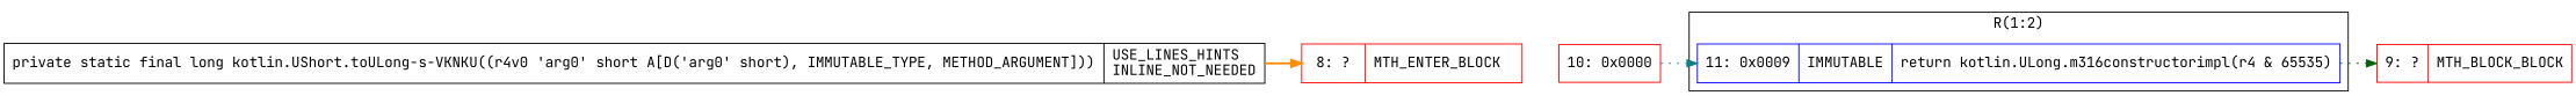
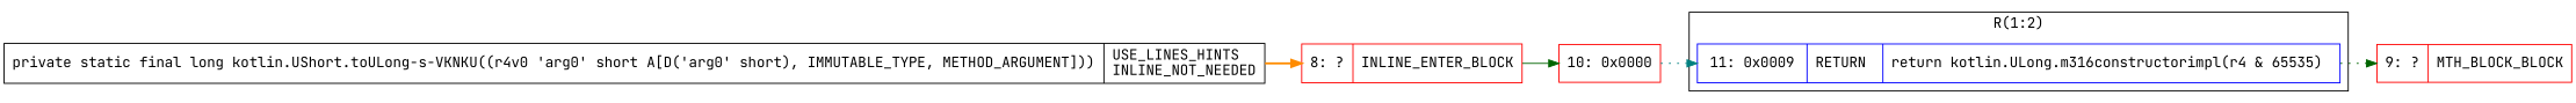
  digraph {
    fontname="JetBrains Mono"
    rankdir=LR
    node [color=red fontname="JetBrains Mono" shape=record]
    edge [color=darkgreen fontname="JetBrains Mono" style=dotted]
-   n1 [color=blue label="{11\:\ 0x0009|IMMUTABLE\l|return kotlin.ULong.m316constructorimpl(r4 & 65535)\l}"]
+   n1 [color=blue label="{11\:\ 0x0009|RETURN\l|return kotlin.ULong.m316constructorimpl(r4 & 65535)\l}"]
    n2 [label="{9\:\ ?|MTH_BLOCK_BLOCK\l}"]
-   n3 [label="{8\:\ ?|MTH_ENTER_BLOCK\l}"]
+   n3 [label="{8\:\ ?|INLINE_ENTER_BLOCK\l}"]
    n4 [label="{10\:\ 0x0000}"]
    n5 [label="{private static final long kotlin.UShort.toULong\-s\-VKNKU((r4v0 'arg0' short A[D('arg0' short), IMMUTABLE_TYPE, METHOD_ARGUMENT]))  | USE_LINES_HINTS\lINLINE_NOT_NEEDED\l}" color=""]
    subgraph cluster_1 {
      label="R(1:2)"
      n1
    }
    n1 -> n2
+   n3 -> n4 [style=solid]
    n4 -> n1 [color=teal]
    n5 -> n3 [color=darkorange style=bold]
  }
